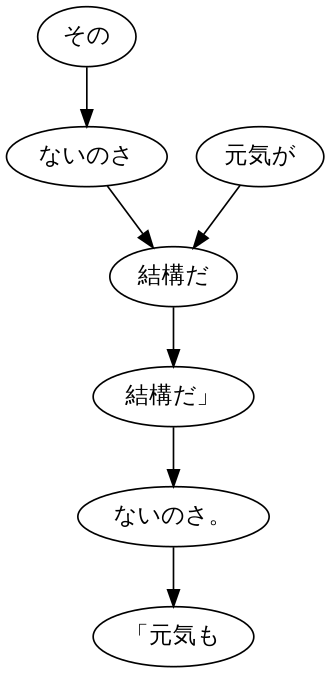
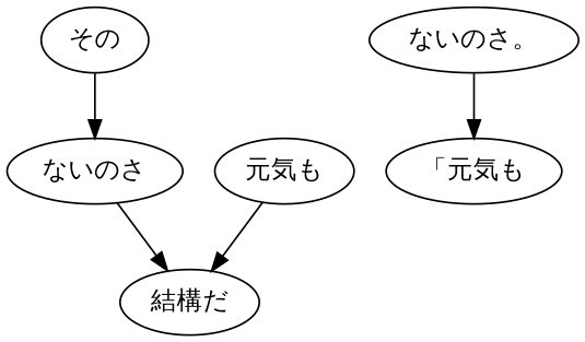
  digraph {
    fontname="Roboto Mono"
    node [fontname="Roboto Mono"]
    edge [fontname="Roboto Mono"]
    n1 [label="その"]
    n2 [label="ないのさ"]
    n3 [label="結構だ"]
-   n4 [label="結構だ」"]
-   n5 [label="元気が"]
+   n5 [label="元気も"]
    n6 [label="ないのさ。"]
    n7 [label="「元気も"]
    n1 -> n2
    n2 -> n3
-   n3 -> n4
-   n4 -> n6
    n5 -> n3
    n6 -> n7
  }
